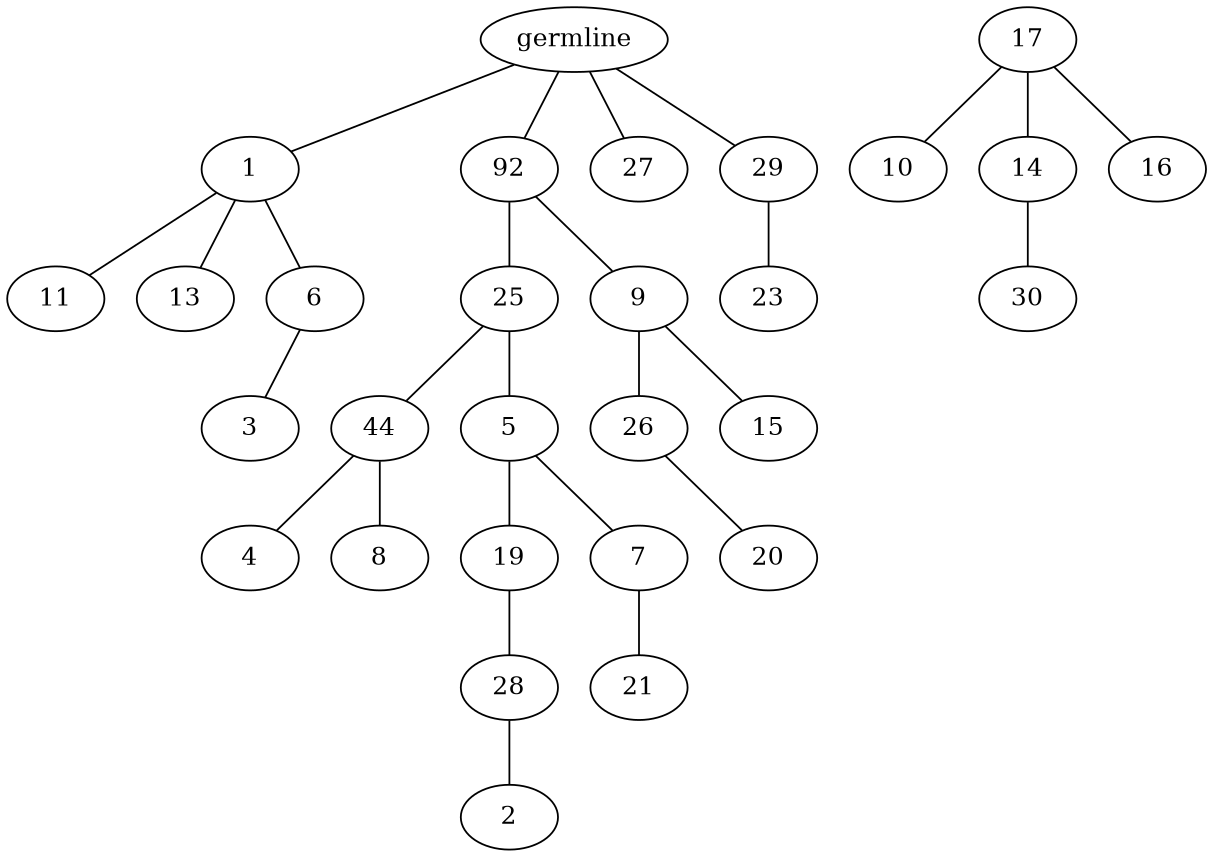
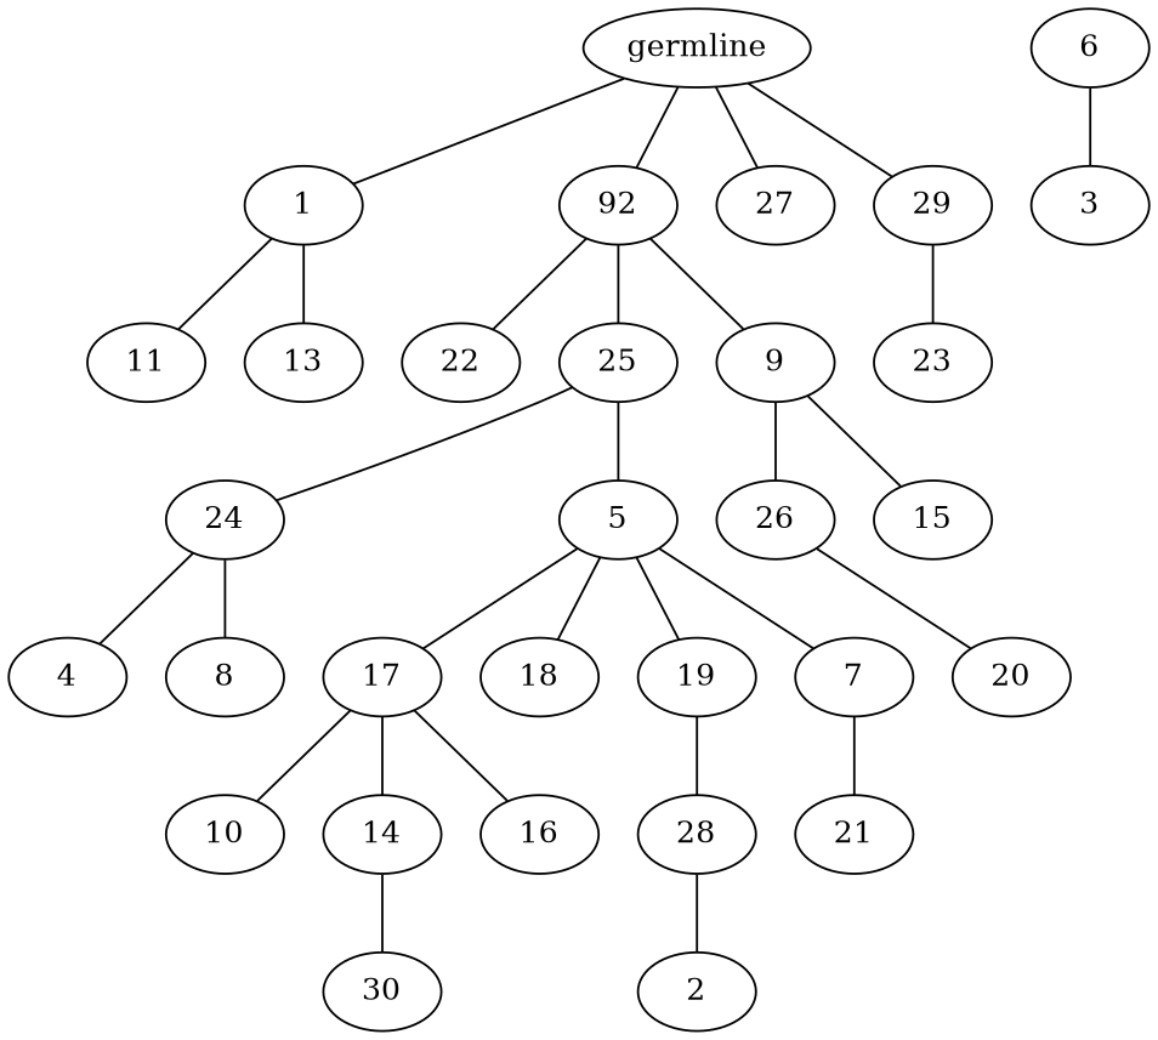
  graph {
    n1 [label=germline]
    n2 [label=1]
    n3 [label=92]
    n4 [label=27]
    n5 [label=29]
    n6 [label=11]
    n7 [label=13]
    n8 [label=6]
+   n9 [label=22]
    n10 [label=25]
    n11 [label=9]
    n12 [label=23]
    n13 [label=3]
-   n14 [label=44]
+   n14 [label=24]
    n15 [label=5]
    n16 [label=26]
    n17 [label=15]
    n18 [label=4]
    n19 [label=8]
    n20 [label=17]
+   n21 [label=18]
    n22 [label=19]
    n23 [label=7]
    n24 [label=10]
    n25 [label=14]
    n26 [label=16]
    n27 [label=28]
    n28 [label=21]
    n29 [label=30]
    n30 [label=2]
    n31 [label=20]
    n1 -- n2
    n1 -- n3
    n1 -- n4
    n1 -- n5
    n2 -- n6
    n2 -- n7
-   n2 -- n8
+   n3 -- n9
    n3 -- n10
    n3 -- n11
    n5 -- n12
    n8 -- n13
    n10 -- n14
    n10 -- n15
    n11 -- n16
    n11 -- n17
    n14 -- n18
    n14 -- n19
+   n15 -- n20
+   n15 -- n21
    n15 -- n22
    n15 -- n23
    n16 -- n31
    n20 -- n24
    n20 -- n25
    n20 -- n26
    n22 -- n27
    n23 -- n28
    n25 -- n29
    n27 -- n30
  }
